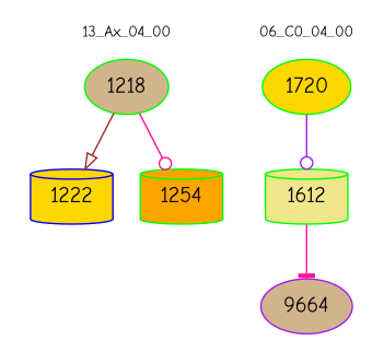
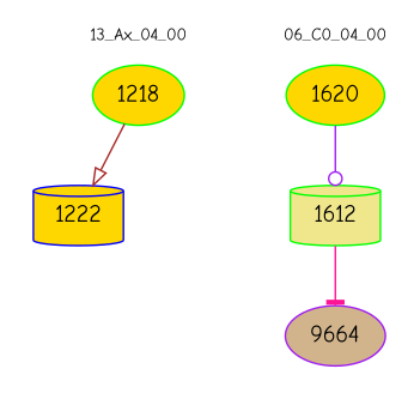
  digraph {
    fontname="Comic Neue"
    node [color=green fillcolor=tan fontname="Comic Neue" shape=ellipse style=filled]
    edge [arrowhead=odot color=deeppink fontname="Comic Neue"]
-   n1 [label=1218]
+   n1 [fillcolor=gold label=1218]
    n2 [color=blue fillcolor=gold label=1222 shape=cylinder]
-   n3 [fillcolor=orange label=1254 shape=cylinder]
    n4 [fillcolor=khaki label=1612 shape=cylinder]
    n5 [color=purple label=9664]
-   n6 [fillcolor=gold label=1720]
+   n6 [fillcolor=gold label=1620]
    subgraph cluster_1 {
      color=white
      fontsize=10
      label="13_Ax_04_00"
      n1
      n2
-     n3
    }
    subgraph cluster_2 {
      color=white
      fontsize=10
      label="06_C0_04_00"
      n4
      n5
      n6
    }
    n1 -> n2 [arrowhead=onormal color=brown]
-   n1 -> n3
    n4 -> n5 [arrowhead=tee]
    n6 -> n4 [color=purple]
  }
